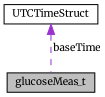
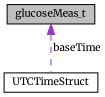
  digraph {
    fontname=Merriweather
    node [color=black fontname=Merriweather fontsize=10 shape=record style=filled]
    n1 [fillcolor=grey75 fontcolor=black height=0.2 label=glucoseMeas_t width=0.4]
    n2 [fillcolor=white height=0.2 label=UTCTimeStruct width=0.4]
-   n2 -> n1 [color=darkorchid3 dir=back fontname=Merriweather fontsize=10 label=" baseTime" labelfontname=Helvetica labelfontsize=10 style=dashed]
+   n1 -> n2 [color=darkorchid3 dir=back fontname=Merriweather fontsize=10 label=" baseTime" labelfontname=Helvetica labelfontsize=10 style=dashed]
  }
